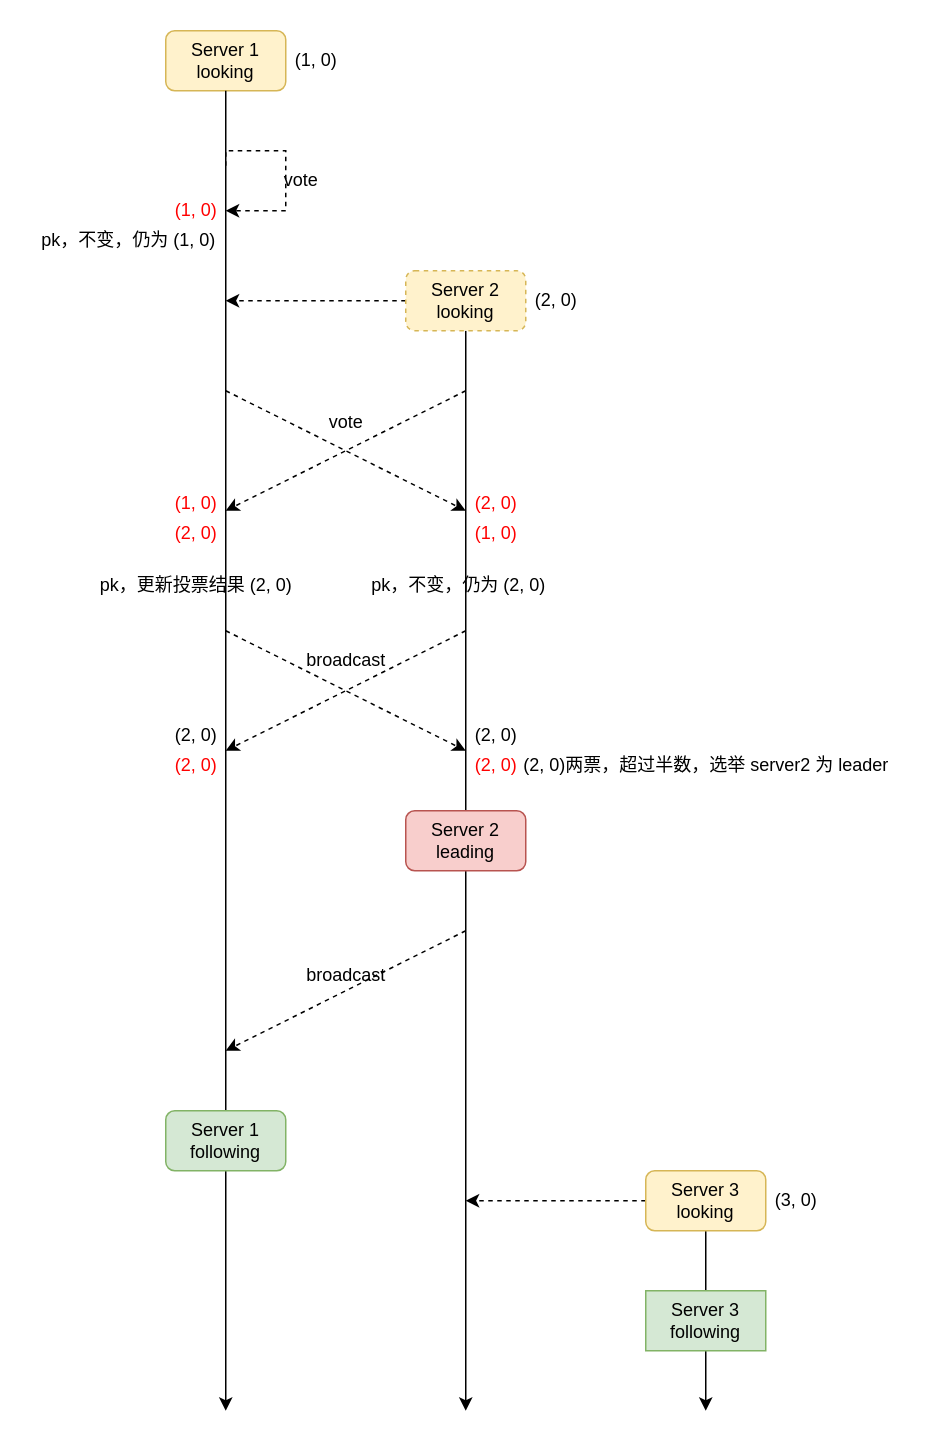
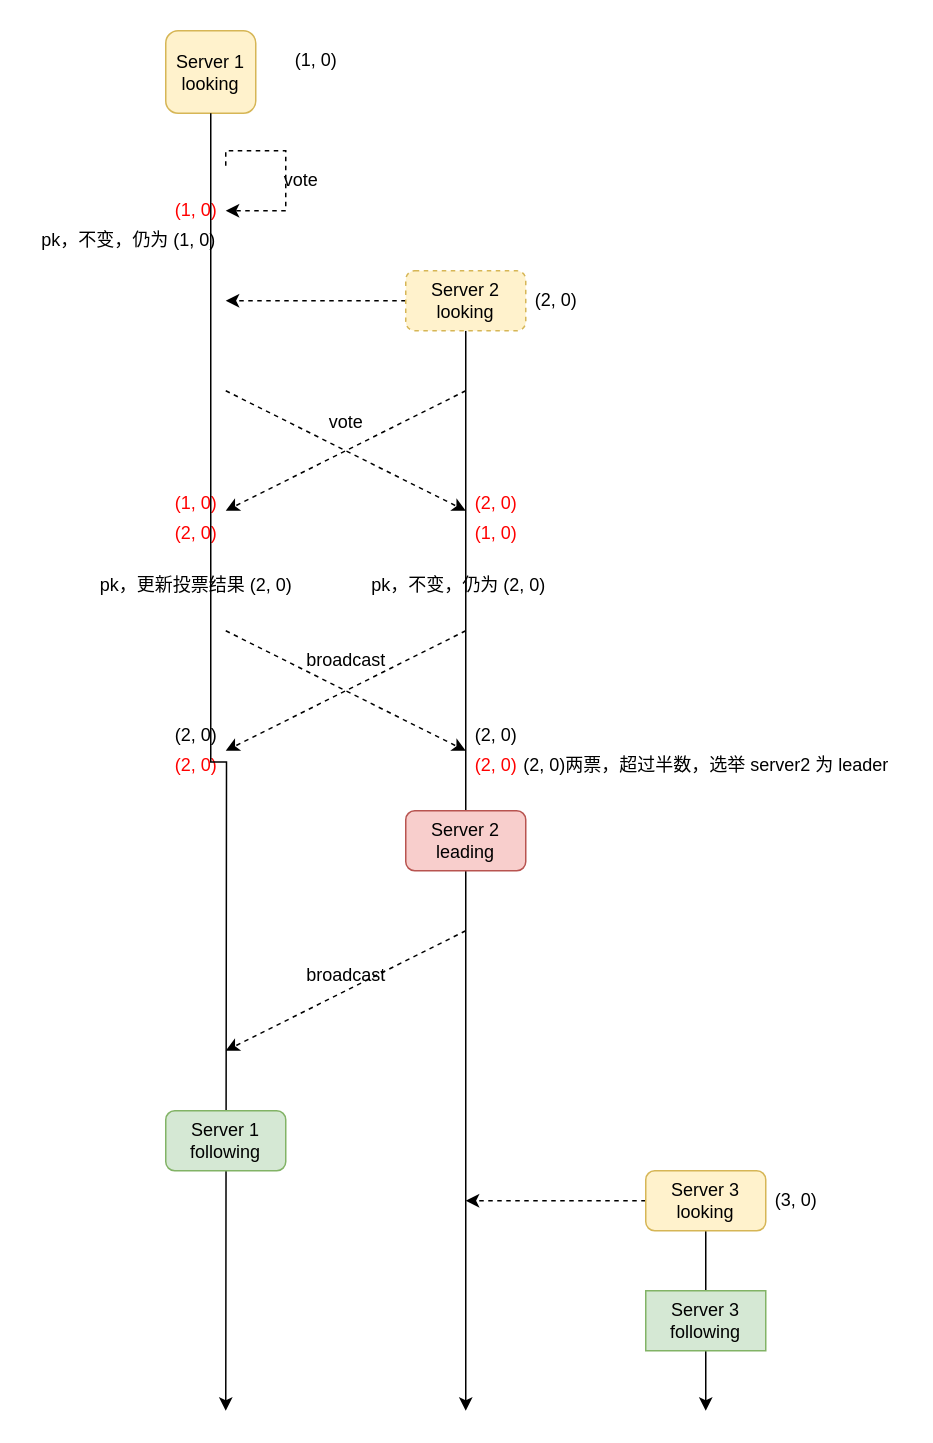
  <mxCell id="0" />
  <mxCell id="1" parent="0" />
  <mxCell id="2" style="edgeStyle=orthogonalEdgeStyle;rounded=0;orthogonalLoop=1;jettySize=auto;html=1;dashed=1;fontColor=#000000;" parent="1" edge="1"><mxGeometry relative="1" as="geometry"><mxPoint x="150" y="140" as="targetPoint" /><mxPoint x="150" y="110" as="sourcePoint" /><Array as="points"><mxPoint x="150" y="100" /><mxPoint x="190" y="100" /><mxPoint x="190" y="140" /></Array></mxGeometry></mxCell>
- <mxCell id="3" value="Server 1&lt;br&gt;looking" style="rounded=1;whiteSpace=wrap;html=1;fillColor=#fff2cc;strokeColor=#d6b656;fontColor=#000000;" parent="1" vertex="1"><mxGeometry x="110" y="20" width="80" height="40" as="geometry" /></mxCell>
+ <mxCell id="3" value="Server 1&lt;br&gt;looking" style="rounded=1;whiteSpace=wrap;html=1;fillColor=#fff2cc;strokeColor=#d6b656;fontColor=#000000;" parent="1" vertex="1"><mxGeometry x="110" y="20" width="60" height="55" as="geometry" /></mxCell>
  <mxCell id="4" style="edgeStyle=orthogonalEdgeStyle;rounded=0;orthogonalLoop=1;jettySize=auto;html=1;fontColor=#000000;" parent="1" source="6" edge="1"><mxGeometry relative="1" as="geometry"><mxPoint x="310" y="940" as="targetPoint" /></mxGeometry></mxCell>
  <mxCell id="5" style="edgeStyle=orthogonalEdgeStyle;rounded=0;orthogonalLoop=1;jettySize=auto;html=1;fontColor=#000000;dashed=1;" parent="1" source="6" edge="1"><mxGeometry relative="1" as="geometry"><mxPoint x="150" y="200" as="targetPoint" /></mxGeometry></mxCell>
  <mxCell id="6" value="Server 2&lt;br&gt;looking" style="rounded=1;whiteSpace=wrap;html=1;fillColor=#fff2cc;strokeColor=#d6b656;fontColor=#000000;dashed=1;" parent="1" vertex="1"><mxGeometry x="270" y="180" width="80" height="40" as="geometry" /></mxCell>
  <mxCell id="7" style="edgeStyle=orthogonalEdgeStyle;rounded=0;orthogonalLoop=1;jettySize=auto;html=1;fontColor=#000000;" parent="1" source="9" edge="1"><mxGeometry relative="1" as="geometry"><mxPoint x="470" y="940" as="targetPoint" /></mxGeometry></mxCell>
  <mxCell id="8" style="edgeStyle=orthogonalEdgeStyle;rounded=0;orthogonalLoop=1;jettySize=auto;html=1;dashed=1;fontColor=#000000;" parent="1" source="9" edge="1"><mxGeometry relative="1" as="geometry"><mxPoint x="310" y="800" as="targetPoint" /></mxGeometry></mxCell>
  <mxCell id="9" value="Server 3&lt;br&gt;looking" style="rounded=1;whiteSpace=wrap;html=1;fillColor=#fff2cc;strokeColor=#d6b656;fontColor=#000000;" parent="1" vertex="1"><mxGeometry x="430" y="780" width="80" height="40" as="geometry" /></mxCell>
  <mxCell id="10" value="(1, 0)" style="text;html=1;align=center;verticalAlign=middle;resizable=0;points=[];;autosize=1;fontColor=#000000;" parent="1" vertex="1"><mxGeometry x="190" y="30" width="40" height="20" as="geometry" /></mxCell>
  <mxCell id="11" value="(3, 0)" style="text;html=1;align=center;verticalAlign=middle;resizable=0;points=[];;autosize=1;fontColor=#000000;" parent="1" vertex="1"><mxGeometry x="510" y="790" width="40" height="20" as="geometry" /></mxCell>
  <mxCell id="12" value="(2, 0)" style="text;html=1;align=center;verticalAlign=middle;resizable=0;points=[];;autosize=1;fontColor=#000000;" parent="1" vertex="1"><mxGeometry x="350" y="190" width="40" height="20" as="geometry" /></mxCell>
  <mxCell id="13" value="" style="endArrow=classic;html=1;dashed=1;fontColor=#000000;" parent="1" edge="1"><mxGeometry width="50" height="50" relative="1" as="geometry"><mxPoint x="310" y="260" as="sourcePoint" /><mxPoint x="150" y="340" as="targetPoint" /></mxGeometry></mxCell>
  <mxCell id="14" value="" style="endArrow=classic;html=1;dashed=1;fontColor=#000000;" parent="1" edge="1"><mxGeometry width="50" height="50" relative="1" as="geometry"><mxPoint x="150" y="260" as="sourcePoint" /><mxPoint x="310" y="340" as="targetPoint" /></mxGeometry></mxCell>
  <mxCell id="15" value="(1, 0)" style="text;html=1;align=center;verticalAlign=middle;resizable=0;points=[];;autosize=1;fontColor=#FF0000;" parent="1" vertex="1"><mxGeometry x="110" y="325" width="40" height="20" as="geometry" /></mxCell>
  <mxCell id="16" value="(2, 0)" style="text;html=1;align=center;verticalAlign=middle;resizable=0;points=[];;autosize=1;fontColor=#FF0000;" parent="1" vertex="1"><mxGeometry x="310" y="325" width="40" height="20" as="geometry" /></mxCell>
  <mxCell id="17" value="pk，更新投票结果 (2, 0)" style="text;html=1;align=center;verticalAlign=middle;resizable=0;points=[];;autosize=1;fontColor=#000000;" parent="1" vertex="1"><mxGeometry x="60" y="380" width="140" height="20" as="geometry" /></mxCell>
  <mxCell id="18" value="(2, 0)" style="text;html=1;align=center;verticalAlign=middle;resizable=0;points=[];;autosize=1;fontColor=#FF0000;" parent="1" vertex="1"><mxGeometry x="110" y="345" width="40" height="20" as="geometry" /></mxCell>
  <mxCell id="19" value="(1, 0)" style="text;html=1;align=center;verticalAlign=middle;resizable=0;points=[];;autosize=1;fontColor=#FF0000;" parent="1" vertex="1"><mxGeometry x="310" y="345" width="40" height="20" as="geometry" /></mxCell>
  <mxCell id="20" value="pk，不变，仍为 (2, 0)" style="text;html=1;align=center;verticalAlign=middle;resizable=0;points=[];;autosize=1;fontColor=#000000;" parent="1" vertex="1"><mxGeometry x="240" y="380" width="130" height="20" as="geometry" /></mxCell>
  <mxCell id="21" value="" style="endArrow=classic;html=1;dashed=1;fontColor=#000000;" parent="1" edge="1"><mxGeometry width="50" height="50" relative="1" as="geometry"><mxPoint x="150" y="420" as="sourcePoint" /><mxPoint x="310" y="500" as="targetPoint" /></mxGeometry></mxCell>
  <mxCell id="22" value="" style="endArrow=classic;html=1;dashed=1;fontColor=#000000;" parent="1" edge="1"><mxGeometry width="50" height="50" relative="1" as="geometry"><mxPoint x="310" y="420" as="sourcePoint" /><mxPoint x="150" y="500" as="targetPoint" /></mxGeometry></mxCell>
  <mxCell id="23" value="(2, 0)" style="text;html=1;align=center;verticalAlign=middle;resizable=0;points=[];;autosize=1;fontColor=#000000;" parent="1" vertex="1"><mxGeometry x="110" y="480" width="40" height="20" as="geometry" /></mxCell>
  <mxCell id="24" value="(2, 0)" style="text;html=1;align=center;verticalAlign=middle;resizable=0;points=[];;autosize=1;fontColor=#FF0000;" parent="1" vertex="1"><mxGeometry x="110" y="500" width="40" height="20" as="geometry" /></mxCell>
  <mxCell id="25" value="(2, 0)" style="text;html=1;align=center;verticalAlign=middle;resizable=0;points=[];;autosize=1;fontColor=#FF0000;" parent="1" vertex="1"><mxGeometry x="310" y="500" width="40" height="20" as="geometry" /></mxCell>
  <mxCell id="26" value="(2, 0)" style="text;html=1;align=center;verticalAlign=middle;resizable=0;points=[];;autosize=1;fontColor=#000000;" parent="1" vertex="1"><mxGeometry x="310" y="480" width="40" height="20" as="geometry" /></mxCell>
  <mxCell id="27" value="(1, 0)" style="text;html=1;align=center;verticalAlign=middle;resizable=0;points=[];;autosize=1;fontColor=#FF0000;" parent="1" vertex="1"><mxGeometry x="110" y="130" width="40" height="20" as="geometry" /></mxCell>
  <mxCell id="28" value="pk，不变，仍为 (1, 0)" style="text;html=1;align=center;verticalAlign=middle;resizable=0;points=[];;autosize=1;fontColor=#000000;" parent="1" vertex="1"><mxGeometry x="20" y="150" width="130" height="20" as="geometry" /></mxCell>
  <mxCell id="29" value="Server 2&lt;br&gt;leading" style="rounded=1;whiteSpace=wrap;html=1;fillColor=#f8cecc;strokeColor=#b85450;fontColor=#000000;" parent="1" vertex="1"><mxGeometry x="270" y="540" width="80" height="40" as="geometry" /></mxCell>
  <mxCell id="30" value="" style="endArrow=classic;html=1;dashed=1;fontColor=#000000;" parent="1" edge="1"><mxGeometry width="50" height="50" relative="1" as="geometry"><mxPoint x="310" y="620" as="sourcePoint" /><mxPoint x="150" y="700" as="targetPoint" /></mxGeometry></mxCell>
  <mxCell id="31" style="edgeStyle=orthogonalEdgeStyle;rounded=0;orthogonalLoop=1;jettySize=auto;html=1;fontColor=#000000;" parent="1" source="3" edge="1"><mxGeometry relative="1" as="geometry"><mxPoint x="150" y="100" as="sourcePoint" /><mxPoint x="150" y="940" as="targetPoint" /></mxGeometry></mxCell>
  <mxCell id="32" value="Server 1&lt;br&gt;following" style="rounded=1;whiteSpace=wrap;html=1;fillColor=#d5e8d4;strokeColor=#82b366;fontColor=#000000;" parent="1" vertex="1"><mxGeometry x="110" y="740" width="80" height="40" as="geometry" /></mxCell>
  <mxCell id="33" value="Server 3&lt;br&gt;following" style="whiteSpace=wrap;html=1;fillColor=#d5e8d4;strokeColor=#82b366;fontColor=#000000;rounded=0;" parent="1" vertex="1"><mxGeometry x="430" y="860" width="80" height="40" as="geometry" /></mxCell>
  <mxCell id="34" value="vote" style="text;html=1;align=center;verticalAlign=middle;resizable=0;points=[];;autosize=1;fontColor=#000000;" parent="1" vertex="1"><mxGeometry x="180" y="110" width="40" height="20" as="geometry" /></mxCell>
  <mxCell id="35" value="vote" style="text;html=1;align=center;verticalAlign=middle;resizable=0;points=[];;autosize=1;fontColor=#000000;" parent="1" vertex="1"><mxGeometry x="210" y="271" width="40" height="20" as="geometry" /></mxCell>
  <mxCell id="36" value="broadcast" style="text;html=1;align=center;verticalAlign=middle;resizable=0;points=[];;autosize=1;fontColor=#000000;" parent="1" vertex="1"><mxGeometry x="195" y="430" width="70" height="20" as="geometry" /></mxCell>
  <mxCell id="37" value="(2, 0)两票，超过半数，选举 server2 为 leader" style="text;html=1;align=center;verticalAlign=middle;resizable=0;points=[];;autosize=1;fontColor=#000000;" parent="1" vertex="1"><mxGeometry x="340" y="500" width="260" height="20" as="geometry" /></mxCell>
  <mxCell id="38" value="broadcast" style="text;html=1;align=center;verticalAlign=middle;resizable=0;points=[];;autosize=1;fontColor=#000000;" parent="1" vertex="1"><mxGeometry x="195" y="640" width="70" height="20" as="geometry" /></mxCell>
